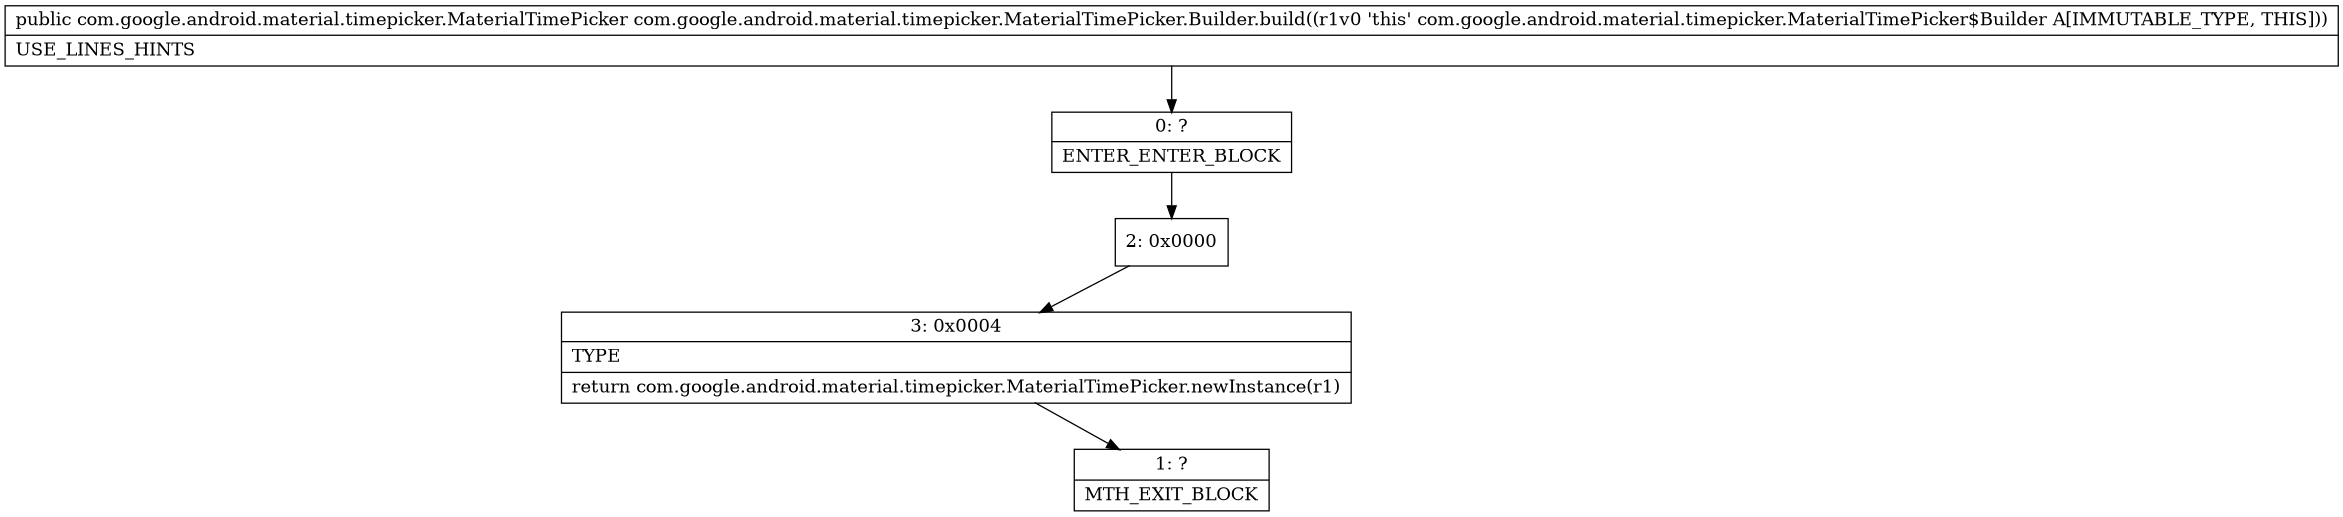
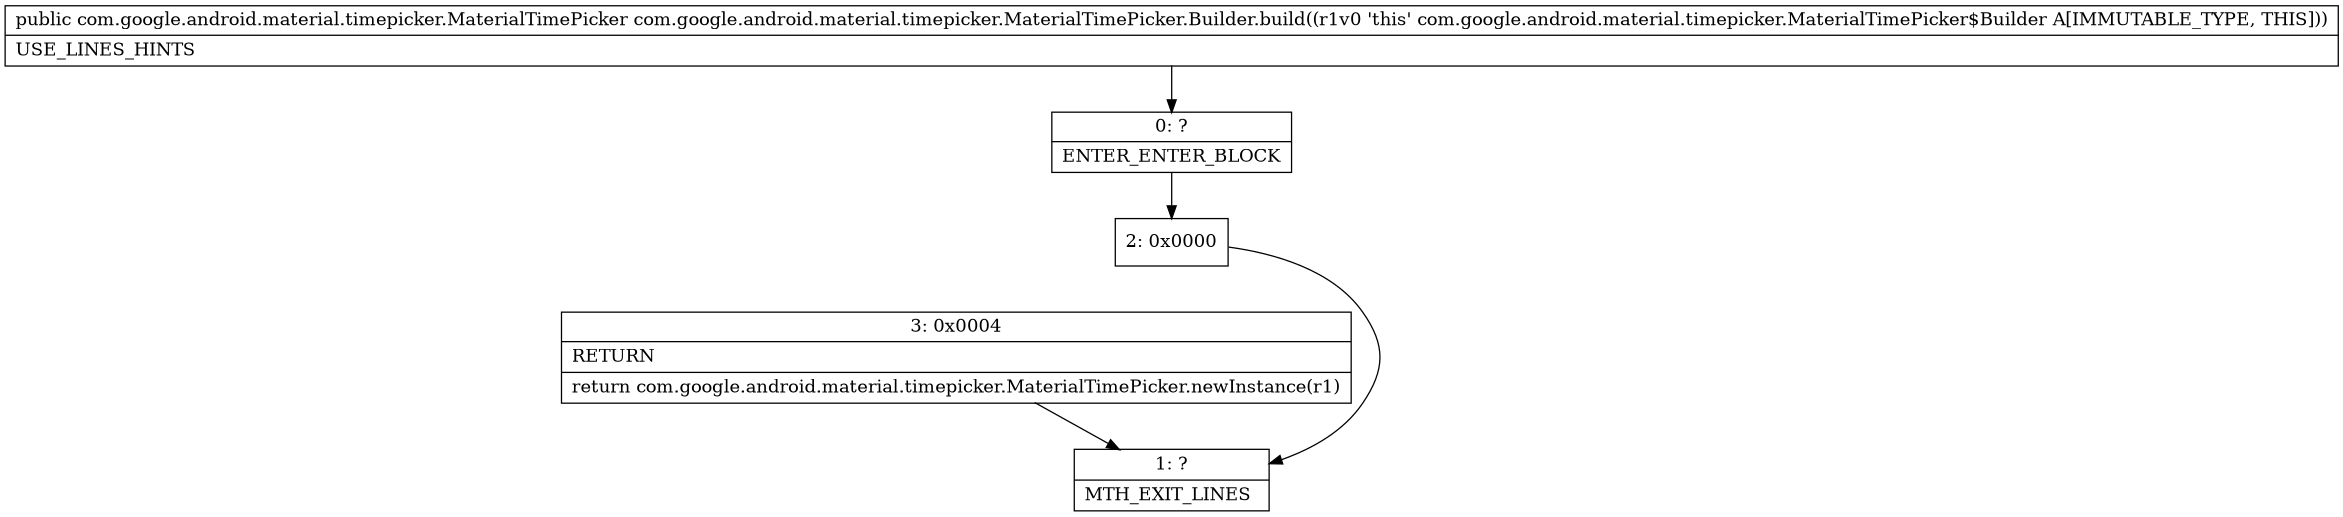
  digraph {
    node [shape=record]
    n1 [label="{0\:\ ?|ENTER_ENTER_BLOCK\l}"]
    n2 [label="{2\:\ 0x0000}"]
-   n3 [label="{3\:\ 0x0004|TYPE\l|return com.google.android.material.timepicker.MaterialTimePicker.newInstance(r1)\l}"]
-   n4 [label="{1\:\ ?|MTH_EXIT_BLOCK\l}"]
+   n3 [label="{3\:\ 0x0004|RETURN\l|return com.google.android.material.timepicker.MaterialTimePicker.newInstance(r1)\l}"]
+   n4 [label="{1\:\ ?|MTH_EXIT_LINES\l}"]
    n5 [label="{public com.google.android.material.timepicker.MaterialTimePicker com.google.android.material.timepicker.MaterialTimePicker.Builder.build((r1v0 'this' com.google.android.material.timepicker.MaterialTimePicker$Builder A[IMMUTABLE_TYPE, THIS]))  | USE_LINES_HINTS\l}"]
    n1 -> n2
-   n2 -> n3
+   n2 -> n4
    n3 -> n4
    n5 -> n1
  }
